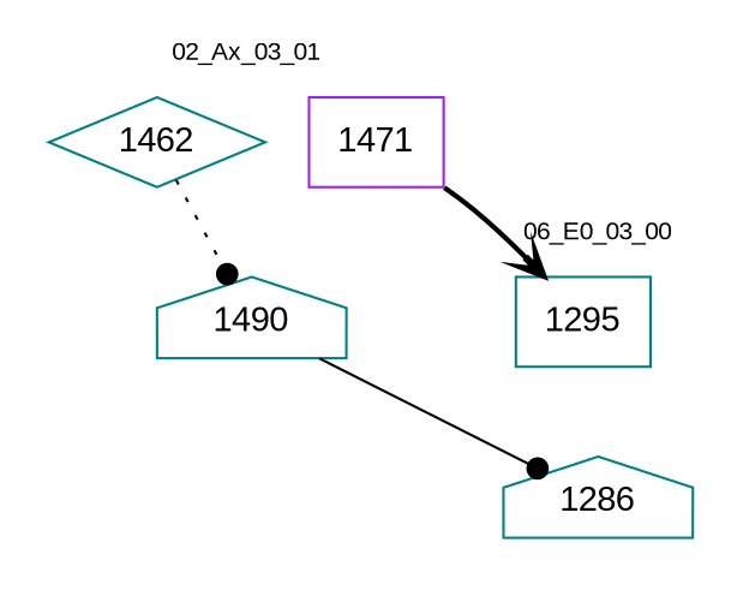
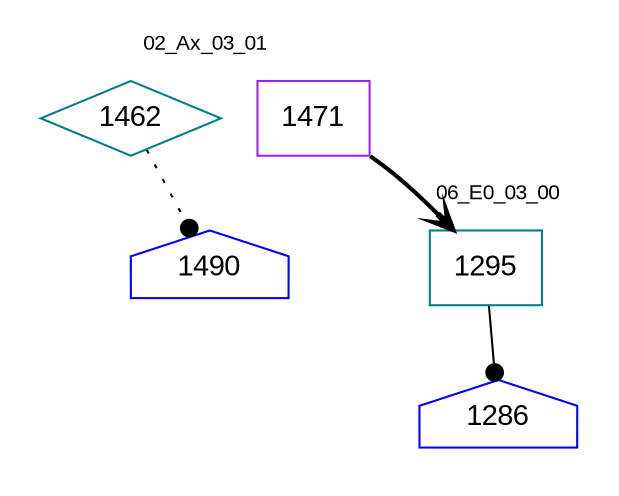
  digraph {
    fontname="Liberation Sans"
    node [color=teal fontname="Liberation Sans" shape=box]
    edge [arrowhead=dot color=black fontname="Liberation Sans"]
    n1 [color=purple label=1471]
    n2 [label=1462 shape=diamond]
-   n3 [label=1490 shape=house]
+   n3 [color=blue label=1490 shape=house]
    n4 [label=1295]
-   n5 [label=1286 shape=house]
+   n5 [color=blue label=1286 shape=house]
    subgraph cluster_1 {
      color=white
      fontsize=10
      label="02_Ax_03_01"
      n1
      n2
      n3
    }
    subgraph cluster_2 {
      color=white
      fontsize=10
      label="06_E0_03_00"
      n4
      n5
    }
    n1 -> n4 [arrowhead=vee style=bold]
    n2 -> n3 [style=dotted]
-   n3 -> n5 [style=solid]
+   n4 -> n5 [style=solid]
  }
